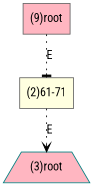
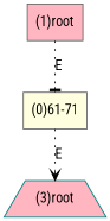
  digraph {
    fontname="Roboto Condensed"
    node [color=gray40 fillcolor=lightpink fontname="Roboto Condensed" shape=box style=filled]
    edge [fontname="Roboto Condensed" style=dotted]
-   n1 [label="(9)root"]
-   n2 [fillcolor=lightyellow label="(2)61-71"]
+   n1 [label="(1)root"]
+   n2 [fillcolor=lightyellow label="(0)61-71"]
    n3 [color=teal label="(3)root" shape=trapezium]
    n1 -> n2 [arrowhead=tee label=E]
    n2 -> n3 [arrowhead=vee label=E]
  }
